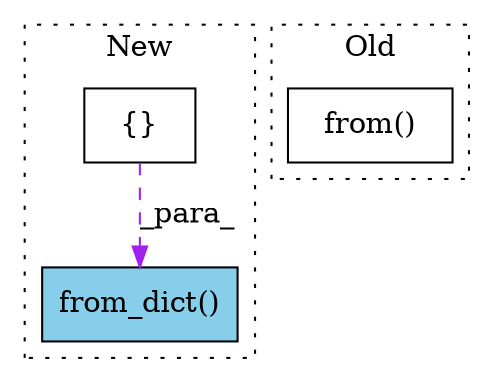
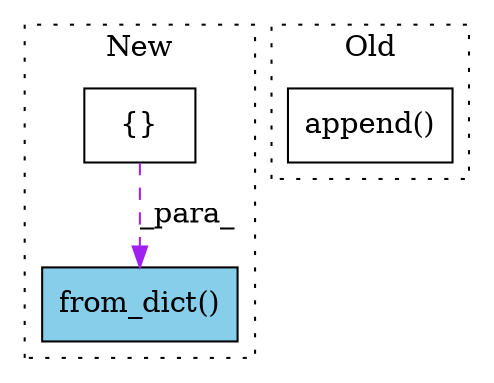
  digraph {
    node [a=75 shape=box style=filled fillcolor=white]
    n1 [l="18,1" label="from_dict()" s="678,734" fillcolor=skyblue]
    n2 [a=95 l="1,1" label="{}" s="716,733"]
-   n3 [l="16,1" label="from()" s="502,578"]
+   n3 [l="16,1" label="append()" s="502,578"]
    subgraph cluster_1 {
      label=New
      style=dotted
      n1
      n2
    }
    subgraph cluster_2 {
      label=Old
      style=dotted
      n3
    }
    n2 -> n1 [label=_para_ color=purple style=dashed]
  }
